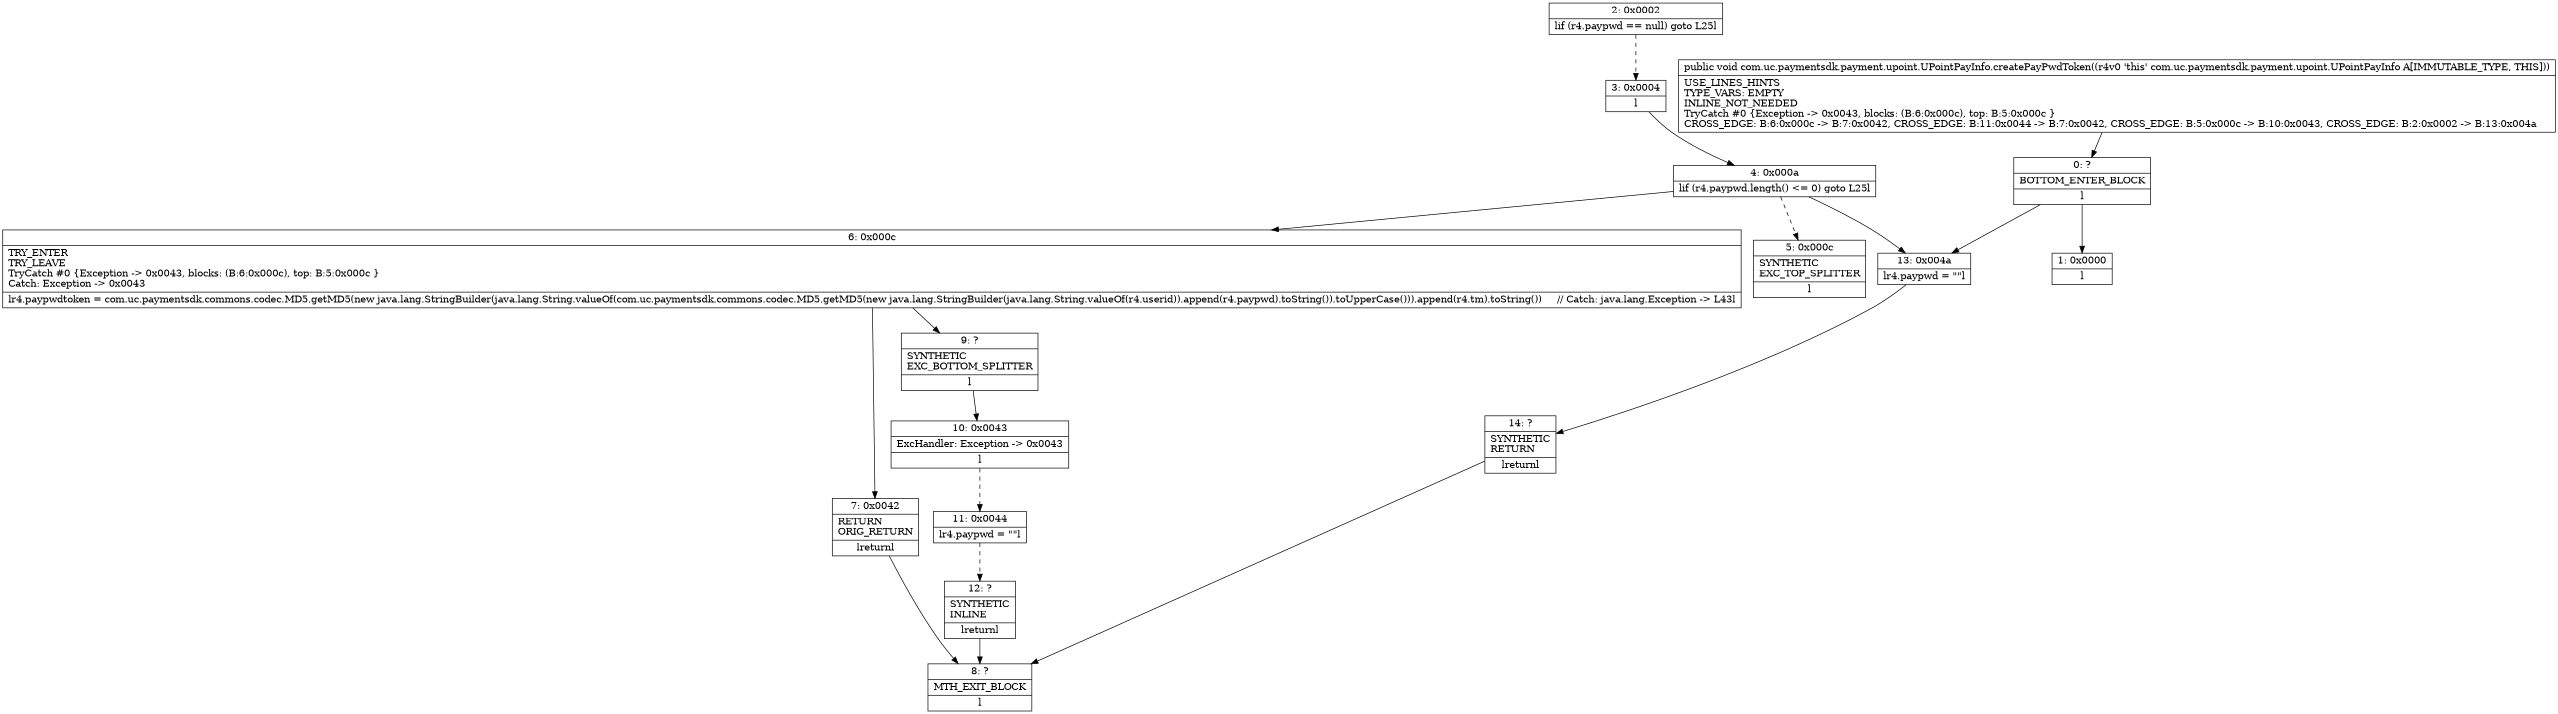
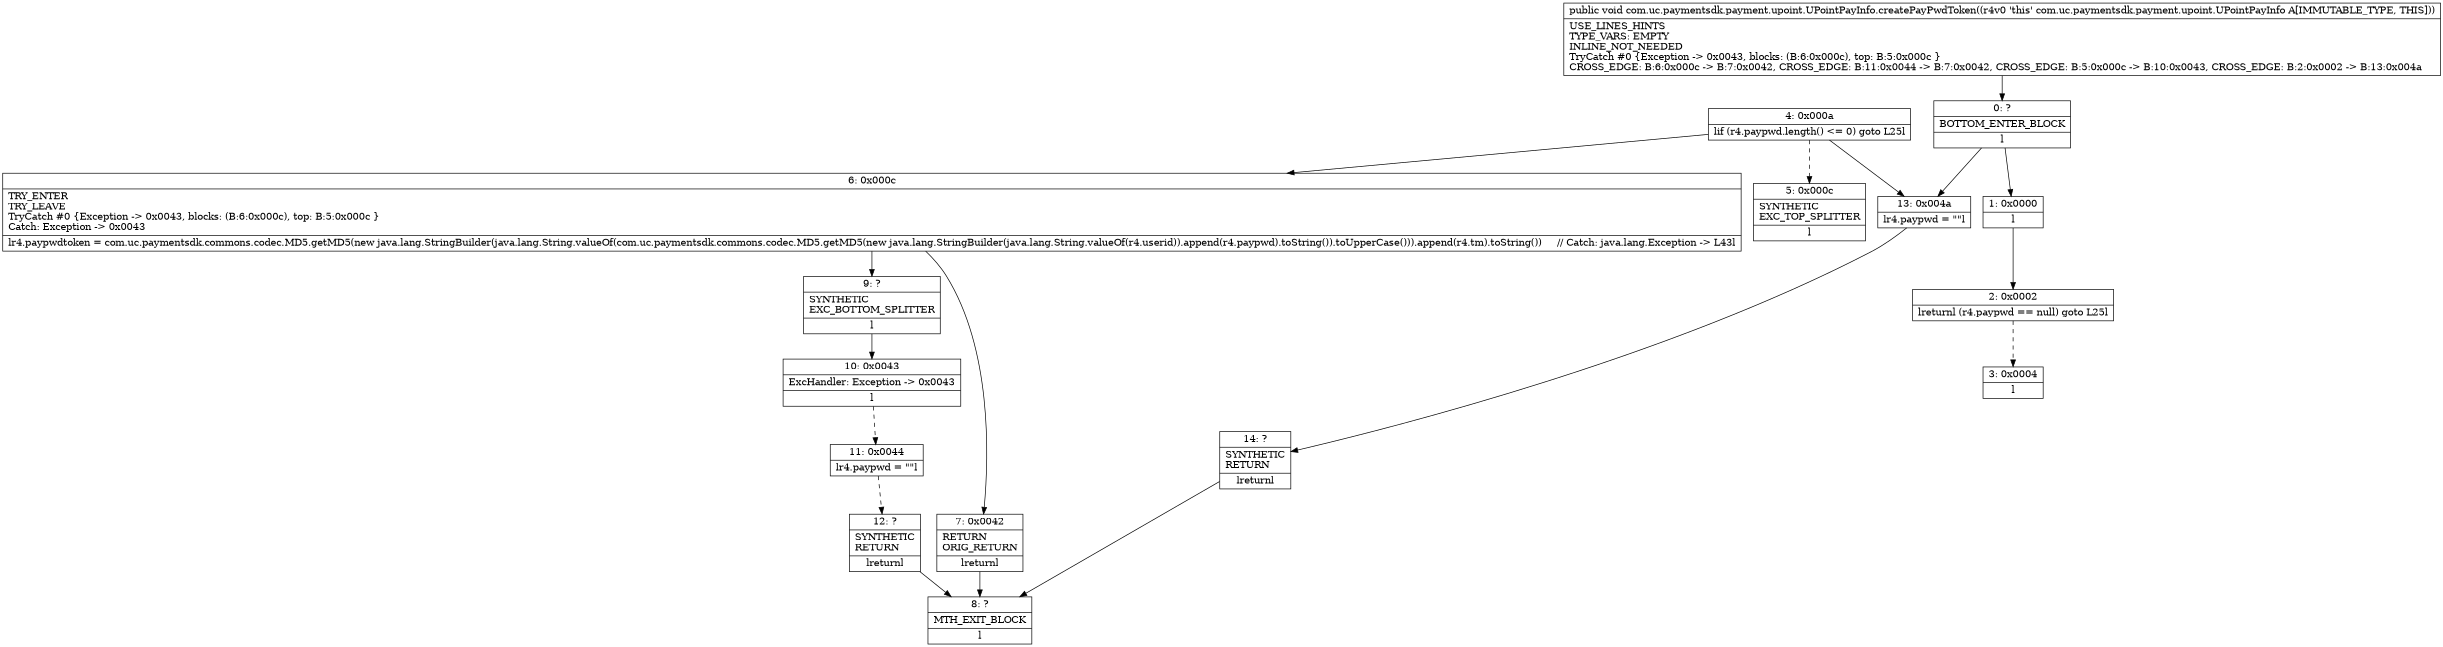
  digraph {
    node [shape=record]
    n1 [label="{0\:\ ?|BOTTOM_ENTER_BLOCK\l|l}"]
    n2 [label="{1\:\ 0x0000|l}"]
    n3 [label="{13\:\ 0x004a|lr4.paypwd = \"\"l}"]
-   n4 [label="{2\:\ 0x0002|lif (r4.paypwd == null) goto L25l}"]
+   n4 [label="{2\:\ 0x0002|lreturnl (r4.paypwd == null) goto L25l}"]
    n5 [label="{3\:\ 0x0004|l}"]
    n6 [label="{4\:\ 0x000a|lif (r4.paypwd.length() \<= 0) goto L25l}"]
    n7 [label="{14\:\ ?|SYNTHETIC\lRETURN\l|lreturnl}"]
    n8 [label="{5\:\ 0x000c|SYNTHETIC\lEXC_TOP_SPLITTER\l|l}"]
    n9 [label="{6\:\ 0x000c|TRY_ENTER\lTRY_LEAVE\lTryCatch #0 \{Exception \-\> 0x0043, blocks: (B:6:0x000c), top: B:5:0x000c \}\lCatch: Exception \-\> 0x0043\l|lr4.paypwdtoken = com.uc.paymentsdk.commons.codec.MD5.getMD5(new java.lang.StringBuilder(java.lang.String.valueOf(com.uc.paymentsdk.commons.codec.MD5.getMD5(new java.lang.StringBuilder(java.lang.String.valueOf(r4.userid)).append(r4.paypwd).toString()).toUpperCase())).append(r4.tm).toString())     \/\/ Catch: java.lang.Exception \-\> L43l}"]
    n10 [label="{7\:\ 0x0042|RETURN\lORIG_RETURN\l|lreturnl}"]
    n11 [label="{9\:\ ?|SYNTHETIC\lEXC_BOTTOM_SPLITTER\l|l}"]
    n12 [label="{10\:\ 0x0043|ExcHandler: Exception \-\> 0x0043\l|l}"]
    n13 [label="{11\:\ 0x0044|lr4.paypwd = \"\"l}"]
    n14 [label="{8\:\ ?|MTH_EXIT_BLOCK\l|l}"]
-   n15 [label="{12\:\ ?|SYNTHETIC\lINLINE\l|lreturnl}"]
+   n15 [label="{12\:\ ?|SYNTHETIC\lRETURN\l|lreturnl}"]
    n16 [label="{public void com.uc.paymentsdk.payment.upoint.UPointPayInfo.createPayPwdToken((r4v0 'this' com.uc.paymentsdk.payment.upoint.UPointPayInfo A[IMMUTABLE_TYPE, THIS]))  | USE_LINES_HINTS\lTYPE_VARS: EMPTY\lINLINE_NOT_NEEDED\lTryCatch #0 \{Exception \-\> 0x0043, blocks: (B:6:0x000c), top: B:5:0x000c \}\lCROSS_EDGE: B:6:0x000c \-\> B:7:0x0042, CROSS_EDGE: B:11:0x0044 \-\> B:7:0x0042, CROSS_EDGE: B:5:0x000c \-\> B:10:0x0043, CROSS_EDGE: B:2:0x0002 \-\> B:13:0x004a\l}"]
    n1 -> n2
    n1 -> n3
+   n2 -> n4
    n3 -> n7
    n4 -> n5 [style=dashed]
-   n5 -> n6
    n6 -> n3
    n6 -> n8 [style=dashed]
    n6 -> n9
    n7 -> n14
    n9 -> n10
    n9 -> n11
    n10 -> n14
    n11 -> n12
    n12 -> n13 [style=dashed]
    n13 -> n15 [style=dashed]
    n15 -> n14
    n16 -> n1
  }
